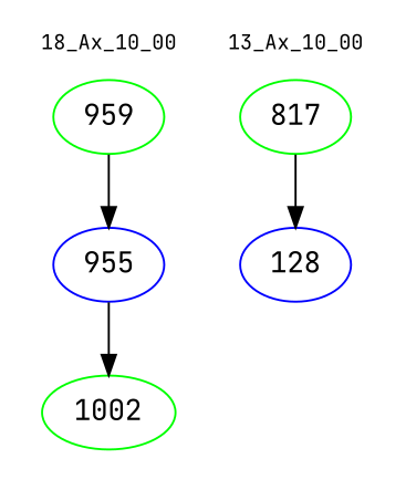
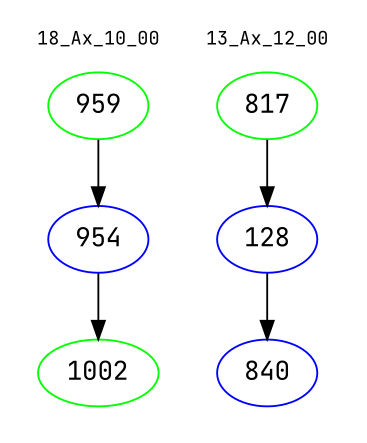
  digraph {
    fontname="JetBrains Mono"
    node [color=green fontname="JetBrains Mono"]
    edge [color=black fontname="JetBrains Mono"]
    n1 [label=959]
-   n2 [color=blue label=955]
+   n2 [color=blue label=954]
    n3 [label=1002]
    n4 [label=817]
    n5 [color=blue label=128]
+   n6 [color=blue label=840]
    subgraph cluster_1 {
      color=white
      fontsize=10
      label="18_Ax_10_00"
      n1
      n2
      n3
    }
    subgraph cluster_2 {
      color=white
      fontsize=10
-     label="13_Ax_10_00"
+     label="13_Ax_12_00"
      n4
      n5
+     n6
    }
    n1 -> n2
    n2 -> n3
    n4 -> n5
+   n5 -> n6
  }
